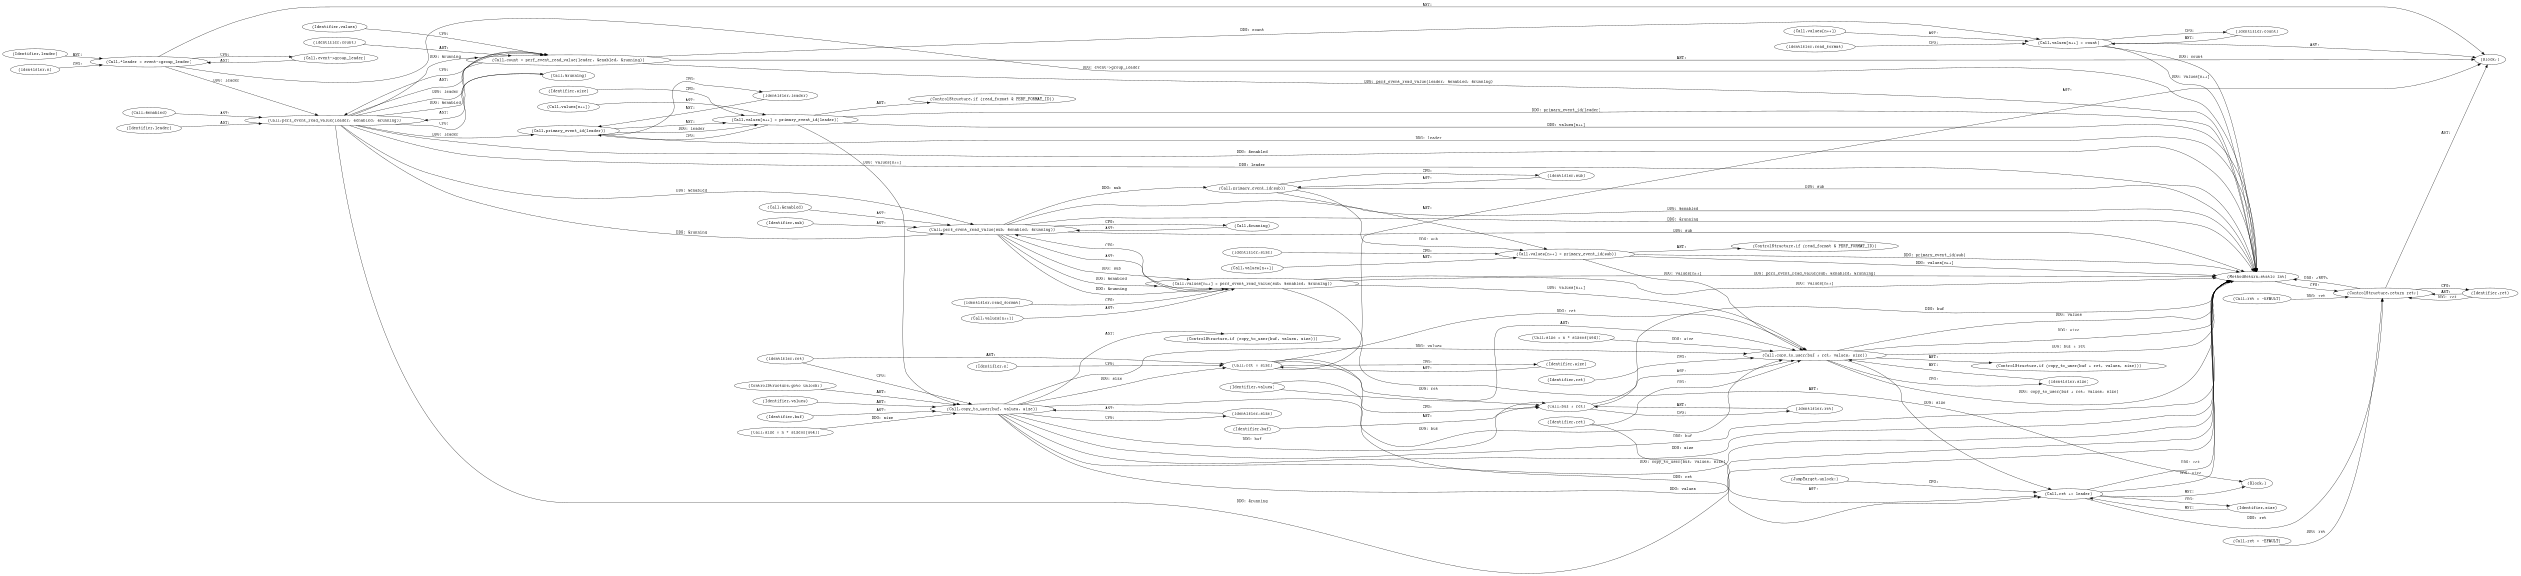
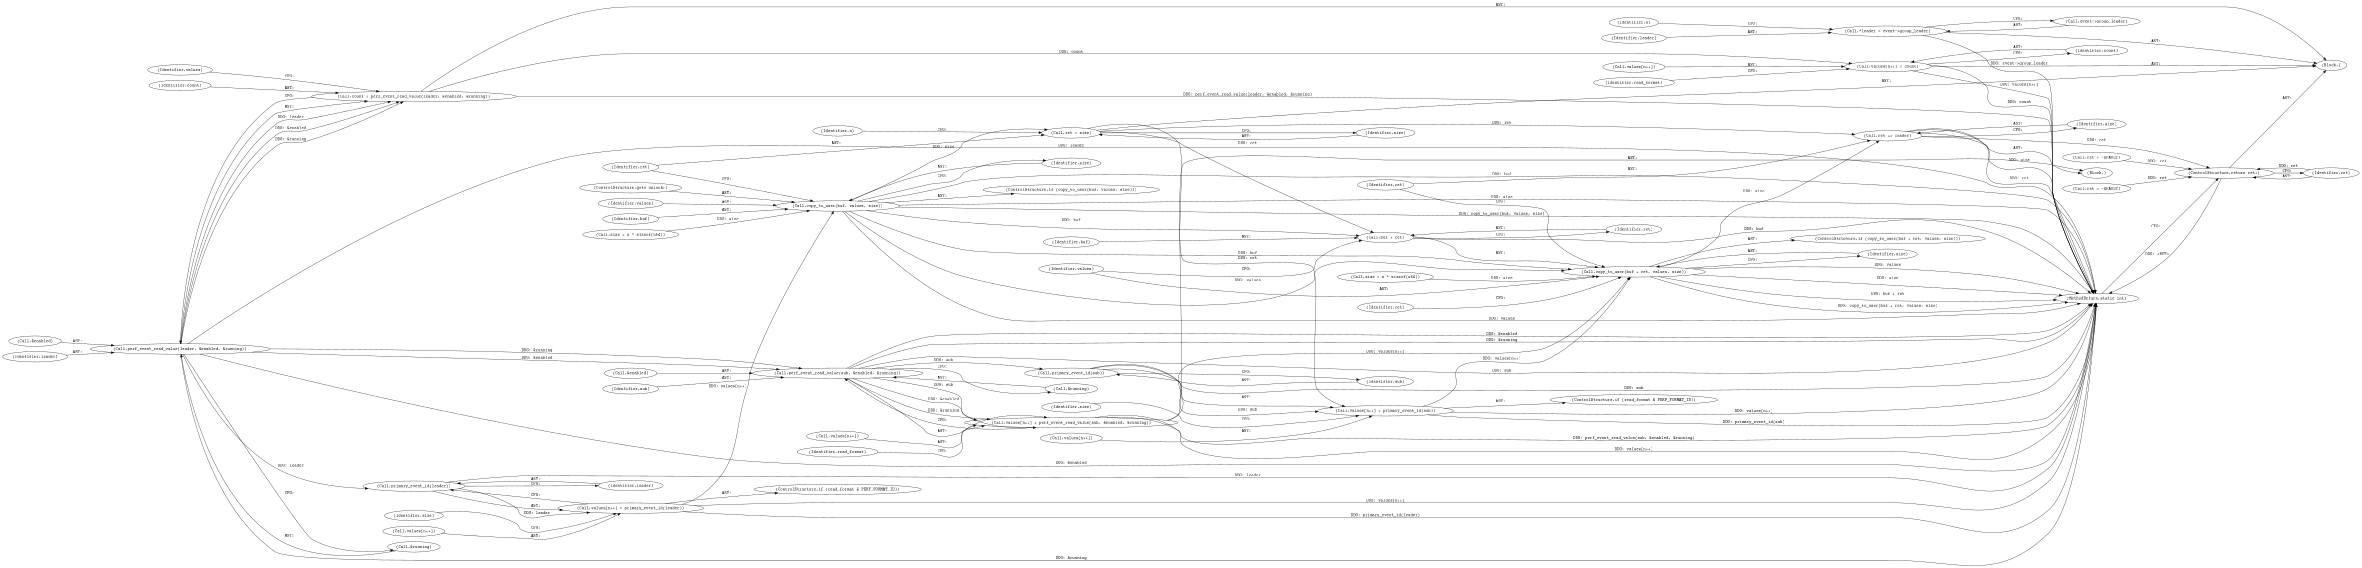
  digraph {
    fontname="Courier Prime"
    rankdir=LR
    node [fontname="Courier Prime"]
    edge [fontname="Courier Prime"]
    n1 [label="(Call,perf_event_read_value(leader, &enabled, &running))"]
    n2 [label="(Call,count = perf_event_read_value(leader, &enabled, &running))"]
    n3 [label="(Call,primary_event_id(leader))"]
    n4 [label="(Call,perf_event_read_value(sub, &enabled, &running))"]
    n5 [label="(Call,&running)"]
    n6 [label="(MethodReturn,static int)"]
    n7 [label="(Block,)"]
    n8 [label="(Call,values[n++] = count)"]
    n9 [label="(Call,values[n++] = primary_event_id(leader))"]
    n10 [label="(Identifier,leader)"]
    n11 [label="(Call,values[n++] = perf_event_read_value(sub, &enabled, &running))"]
    n12 [label="(Call,primary_event_id(sub))"]
    n13 [label="(Call,&running)"]
    n14 [label="(ControlStructure,return ret;)"]
    n15 [label="(Call,*leader = event->group_leader)"]
    n16 [label="(Call,event->group_leader)"]
    n17 [label="(Identifier,count)"]
    n18 [label="(Call,copy_to_user(buf, values, size))"]
    n19 [label="(Call,ret = size)"]
    n20 [label="(Call,copy_to_user(buf + ret, values, size))"]
    n21 [label="(Call,buf + ret)"]
    n22 [label="(ControlStructure,if (copy_to_user(buf, values, size)))"]
    n23 [label="(Identifier,size)"]
    n24 [label="(Call,ret += leader)"]
    n25 [label="(Identifier,size)"]
    n26 [label="(Identifier,size)"]
    n27 [label="(ControlStructure,if (copy_to_user(buf + ret, values, size)))"]
    n28 [label="(Identifier,ret)"]
    n29 [label="(Block,)"]
    n30 [label="(Identifier,size)"]
    n31 [label="(Identifier,ret)"]
    n32 [label="(ControlStructure,if (read_format & PERF_FORMAT_ID))"]
    n33 [label="(Call,values[n++] = primary_event_id(sub))"]
    n34 [label="(Identifier,sub)"]
    n35 [label="(ControlStructure,if (read_format & PERF_FORMAT_ID))"]
    n36 [label="(Call,ret = -EFAULT)"]
    n37 [label="(Call,size = n * sizeof(u64))"]
    n38 [label="(ControlStructure,goto unlock;)"]
    n39 [label="(Identifier,values)"]
    n40 [label="(Identifier,ret)"]
    n41 [label="(Call,size = n * sizeof(u64))"]
    n42 [label="(Call,values[n++])"]
    n43 [label="(Call,values[n++])"]
    n44 [label="(Identifier,values)"]
    n45 [label="(Identifier,leader)"]
    n46 [label="(Identifier,n)"]
    n47 [label="(Call,&enabled)"]
    n48 [label="(Identifier,ret)"]
    n49 [label="(Identifier,buf)"]
    n50 [label="(Identifier,size)"]
    n51 [label="(Identifier,sub)"]
    n52 [label="(Call,values[n++])"]
    n53 [label="(Identifier,values)"]
    n54 [label="(Identifier,n)"]
    n55 [label="(Identifier,read_format)"]
    n56 [label="(Call,&enabled)"]
    n57 [label="(Identifier,size)"]
    n58 [label="(Identifier,ret)"]
    n59 [label="(Identifier,buf)"]
    n60 [label="(Identifier,count)"]
    n61 [label="(Call,ret = -EFAULT)"]
    n62 [label="(Identifier,leader)"]
    n63 [label="(Call,values[n++])"]
    n64 [label="(Identifier,read_format)"]
-   n65 [label="(JumpTarget,unlock:)"]
    n1 -> n2 [label="AST: "]
    n1 -> n2 [label="DDG: leader"]
    n1 -> n2 [label="DDG: &enabled"]
    n1 -> n2 [label="DDG: &running"]
    n1 -> n3 [label="DDG: leader"]
    n1 -> n4 [label="DDG: &enabled"]
    n1 -> n4 [label="DDG: &running"]
    n1 -> n5 [label="CFG: "]
    n1 -> n6 [label="DDG: &enabled"]
    n1 -> n6 [label="DDG: leader"]
    n1 -> n6 [label="DDG: &running"]
    n2 -> n1 [label="CFG: "]
    n2 -> n6 [label="DDG: perf_event_read_value(leader, &enabled, &running)"]
    n2 -> n7 [label="AST: "]
    n2 -> n8 [label="DDG: count"]
    n3 -> n6 [label="DDG: leader"]
    n3 -> n9 [label="AST: "]
    n3 -> n9 [label="DDG: leader"]
    n3 -> n10 [label="CFG: "]
    n4 -> n6 [label="DDG: &enabled"]
    n4 -> n6 [label="DDG: &running"]
    n4 -> n6 [label="DDG: sub"]
    n4 -> n11 [label="AST: "]
    n4 -> n11 [label="DDG: sub"]
    n4 -> n11 [label="DDG: &enabled"]
    n4 -> n11 [label="DDG: &running"]
    n4 -> n12 [label="DDG: sub"]
    n4 -> n13 [label="CFG: "]
    n5 -> n1 [label="AST: "]
    n6 -> n14 [label="CFG: "]
    n8 -> n6 [label="DDG: values[n++]"]
    n8 -> n6 [label="DDG: count"]
    n8 -> n7 [label="AST: "]
    n8 -> n17 [label="CFG: "]
    n9 -> n3 [label="CFG: "]
    n9 -> n6 [label="DDG: values[n++]"]
    n9 -> n6 [label="DDG: primary_event_id(leader)"]
    n9 -> n18 [label="DDG: values[n++]"]
    n9 -> n32 [label="AST: "]
    n10 -> n3 [label="AST: "]
    n11 -> n4 [label="CFG: "]
    n11 -> n6 [label="DDG: perf_event_read_value(sub, &enabled, &running)"]
    n11 -> n6 [label="DDG: values[n++]"]
    n11 -> n20 [label="DDG: values[n++]"]
    n11 -> n29 [label="AST: "]
    n12 -> n6 [label="DDG: sub"]
    n12 -> n33 [label="AST: "]
    n12 -> n33 [label="DDG: sub"]
    n12 -> n34 [label="CFG: "]
    n13 -> n4 [label="AST: "]
    n14 -> n6 [label="DDG: <RET>"]
    n14 -> n7 [label="AST: "]
    n14 -> n31 [label="CFG: "]
-   n15 -> n1 [label="DDG: leader"]
    n15 -> n6 [label="DDG: event->group_leader"]
    n15 -> n7 [label="AST: "]
    n15 -> n16 [label="CFG: "]
    n16 -> n15 [label="AST: "]
    n17 -> n8 [label="AST: "]
    n18 -> n6 [label="DDG: buf"]
    n18 -> n6 [label="DDG: size"]
    n18 -> n6 [label="DDG: copy_to_user(buf, values, size)"]
    n18 -> n6 [label="DDG: values"]
    n18 -> n19 [label="DDG: size"]
    n18 -> n20 [label="DDG: buf"]
    n18 -> n20 [label="DDG: values"]
    n18 -> n21 [label="DDG: buf"]
    n18 -> n22 [label="AST: "]
    n18 -> n23 [label="CFG: "]
    n19 -> n7 [label="AST: "]
-   n19 -> n20 [label="DDG: ret"]
+   n19 -> n33 [label="DDG: ret"]
    n19 -> n21 [label="DDG: ret"]
    n19 -> n24 [label="DDG: ret"]
    n19 -> n25 [label="CFG: "]
    n20 -> n6 [label="DDG: size"]
    n20 -> n6 [label="DDG: buf + ret"]
    n20 -> n6 [label="DDG: copy_to_user(buf + ret, values, size)"]
    n20 -> n6 [label="DDG: values"]
    n20 -> n24 [label="DDG: size"]
    n20 -> n26 [label="CFG: "]
    n20 -> n27 [label="AST: "]
    n21 -> n6 [label="DDG: buf"]
    n21 -> n20 [label="AST: "]
    n21 -> n28 [label="CFG: "]
    n23 -> n18 [label="AST: "]
    n24 -> n6 [label="DDG: size"]
    n24 -> n6 [label="DDG: ret"]
    n24 -> n14 [label="DDG: ret"]
    n24 -> n29 [label="AST: "]
    n24 -> n30 [label="CFG: "]
    n25 -> n19 [label="AST: "]
    n26 -> n20 [label="AST: "]
    n28 -> n21 [label="AST: "]
    n30 -> n24 [label="AST: "]
    n31 -> n14 [label="AST: "]
    n31 -> n14 [label="DDG: ret"]
    n33 -> n6 [label="DDG: primary_event_id(sub)"]
    n33 -> n6 [label="DDG: values[n++]"]
    n33 -> n20 [label="DDG: values[n++]"]
    n33 -> n35 [label="AST: "]
    n34 -> n12 [label="AST: "]
    n36 -> n14 [label="DDG: ret"]
    n37 -> n18 [label="DDG: size"]
    n38 -> n18 [label="AST: "]
    n39 -> n18 [label="AST: "]
    n40 -> n18 [label="CFG: "]
    n40 -> n19 [label="AST: "]
    n41 -> n20 [label="DDG: size"]
    n42 -> n33 [label="AST: "]
    n43 -> n8 [label="AST: "]
    n44 -> n20 [label="AST: "]
    n44 -> n21 [label="CFG: "]
    n45 -> n15 [label="AST: "]
    n46 -> n15 [label="CFG: "]
    n47 -> n4 [label="AST: "]
    n48 -> n20 [label="CFG: "]
    n49 -> n21 [label="AST: "]
    n50 -> n9 [label="CFG: "]
    n51 -> n4 [label="AST: "]
    n52 -> n11 [label="AST: "]
    n53 -> n2 [label="CFG: "]
    n54 -> n19 [label="CFG: "]
    n55 -> n11 [label="CFG: "]
    n56 -> n1 [label="AST: "]
    n57 -> n33 [label="CFG: "]
    n58 -> n20 [label="CFG: "]
    n58 -> n24 [label="AST: "]
    n59 -> n18 [label="AST: "]
    n60 -> n2 [label="AST: "]
    n61 -> n14 [label="DDG: ret"]
    n62 -> n1 [label="AST: "]
    n63 -> n9 [label="AST: "]
    n64 -> n8 [label="CFG: "]
-   n65 -> n24 [label="CFG: "]
  }
